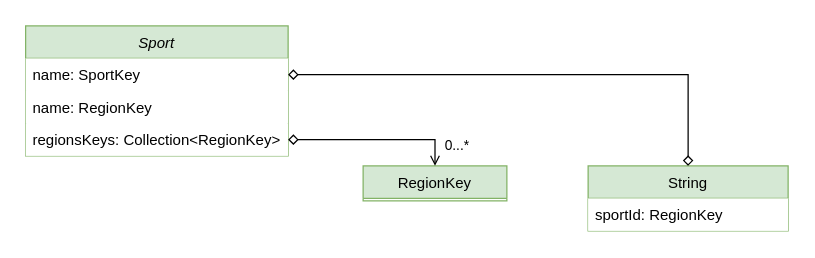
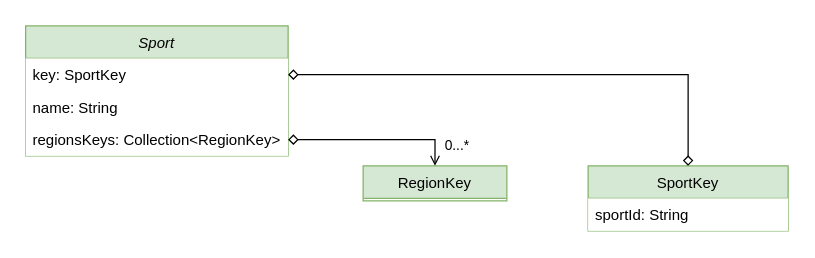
  <mxCell id="0" />
  <mxCell id="1" parent="0" />
  <mxCell id="2" value="Sport" style="swimlane;fontStyle=2;align=center;verticalAlign=top;childLayout=stackLayout;horizontal=1;startSize=26;horizontalStack=0;resizeParent=1;resizeLast=0;collapsible=1;marginBottom=0;rounded=0;shadow=0;strokeWidth=1;fillColor=#d5e8d4;strokeColor=#82b366;" parent="1" vertex="1"><mxGeometry x="20" y="20" width="210" height="104" as="geometry"><mxRectangle x="220" y="120" width="160" height="26" as="alternateBounds" /></mxGeometry></mxCell>
- <mxCell id="3" value="name: SportKey" style="text;align=left;verticalAlign=top;spacingLeft=4;spacingRight=4;overflow=hidden;rotatable=0;points=[[0,0.5],[1,0.5]];portConstraint=eastwest;fillColor=default;" parent="2" vertex="1"><mxGeometry y="26" width="210" height="26" as="geometry" /></mxCell>
- <mxCell id="4" value="name: RegionKey" style="text;align=left;verticalAlign=top;spacingLeft=4;spacingRight=4;overflow=hidden;rotatable=0;points=[[0,0.5],[1,0.5]];portConstraint=eastwest;rounded=0;shadow=0;html=0;fillColor=default;" parent="2" vertex="1"><mxGeometry y="52" width="210" height="26" as="geometry" /></mxCell>
+ <mxCell id="3" value="key: SportKey" style="text;align=left;verticalAlign=top;spacingLeft=4;spacingRight=4;overflow=hidden;rotatable=0;points=[[0,0.5],[1,0.5]];portConstraint=eastwest;fillColor=default;" parent="2" vertex="1"><mxGeometry y="26" width="210" height="26" as="geometry" /></mxCell>
+ <mxCell id="4" value="name: String" style="text;align=left;verticalAlign=top;spacingLeft=4;spacingRight=4;overflow=hidden;rotatable=0;points=[[0,0.5],[1,0.5]];portConstraint=eastwest;rounded=0;shadow=0;html=0;fillColor=default;" parent="2" vertex="1"><mxGeometry y="52" width="210" height="26" as="geometry" /></mxCell>
  <mxCell id="5" value="regionsKeys: Collection&lt;RegionKey&gt;" style="text;align=left;verticalAlign=top;spacingLeft=4;spacingRight=4;overflow=hidden;rotatable=0;points=[[0,0.5],[1,0.5]];portConstraint=eastwest;rounded=0;shadow=0;html=0;fillColor=default;" parent="2" vertex="1"><mxGeometry y="78" width="210" height="26" as="geometry" /></mxCell>
- <mxCell id="6" value="String" style="swimlane;fontStyle=0;align=center;verticalAlign=top;childLayout=stackLayout;horizontal=1;startSize=26;horizontalStack=0;resizeParent=1;resizeLast=0;collapsible=1;marginBottom=0;rounded=0;shadow=0;strokeWidth=1;fillColor=#d5e8d4;strokeColor=#82b366;" parent="1" vertex="1"><mxGeometry x="470" y="132" width="160" height="52" as="geometry"><mxRectangle x="550" y="140" width="160" height="26" as="alternateBounds" /></mxGeometry></mxCell>
- <mxCell id="7" value="sportId: RegionKey" style="text;align=left;verticalAlign=top;spacingLeft=4;spacingRight=4;overflow=hidden;rotatable=0;points=[[0,0.5],[1,0.5]];portConstraint=eastwest;fillColor=default;" parent="6" vertex="1"><mxGeometry y="26" width="160" height="26" as="geometry" /></mxCell>
+ <mxCell id="6" value="SportKey" style="swimlane;fontStyle=0;align=center;verticalAlign=top;childLayout=stackLayout;horizontal=1;startSize=26;horizontalStack=0;resizeParent=1;resizeLast=0;collapsible=1;marginBottom=0;rounded=0;shadow=0;strokeWidth=1;fillColor=#d5e8d4;strokeColor=#82b366;" parent="1" vertex="1"><mxGeometry x="470" y="132" width="160" height="52" as="geometry"><mxRectangle x="550" y="140" width="160" height="26" as="alternateBounds" /></mxGeometry></mxCell>
+ <mxCell id="7" value="sportId: String" style="text;align=left;verticalAlign=top;spacingLeft=4;spacingRight=4;overflow=hidden;rotatable=0;points=[[0,0.5],[1,0.5]];portConstraint=eastwest;fillColor=default;" parent="6" vertex="1"><mxGeometry y="26" width="160" height="26" as="geometry" /></mxCell>
  <mxCell id="8" style="edgeStyle=orthogonalEdgeStyle;rounded=0;orthogonalLoop=1;jettySize=auto;html=1;exitX=1;exitY=0.5;exitDx=0;exitDy=0;entryX=0.5;entryY=0;entryDx=0;entryDy=0;shadow=0;flowAnimation=0;endArrow=diamond;endFill=0;startArrow=diamond;startFill=0;" parent="1" source="3" target="6" edge="1"><mxGeometry relative="1" as="geometry" /></mxCell>
  <mxCell id="9" value="RegionKey" style="swimlane;fontStyle=0;align=center;verticalAlign=top;childLayout=stackLayout;horizontal=1;startSize=26;horizontalStack=0;resizeParent=1;resizeLast=0;collapsible=1;marginBottom=0;rounded=0;shadow=0;strokeWidth=1;fillColor=#d5e8d4;strokeColor=#82b366;" parent="1" vertex="1"><mxGeometry x="290" y="132" width="115" height="28" as="geometry"><mxRectangle x="550" y="140" width="160" height="26" as="alternateBounds" /></mxGeometry></mxCell>
  <mxCell id="10" style="edgeStyle=orthogonalEdgeStyle;rounded=0;orthogonalLoop=1;jettySize=auto;html=1;exitX=1;exitY=0.5;exitDx=0;exitDy=0;entryX=0.5;entryY=0;entryDx=0;entryDy=0;startArrow=diamond;startFill=0;endArrow=open;endFill=0;" parent="1" source="5" target="9" edge="1"><mxGeometry relative="1" as="geometry" /></mxCell>
  <mxCell id="11" value="0...*" style="edgeLabel;html=1;align=center;verticalAlign=middle;resizable=0;points=[];" parent="10" vertex="1" connectable="0"><mxGeometry x="0.522" y="-1" relative="1" as="geometry"><mxPoint x="29" y="3" as="offset" /></mxGeometry></mxCell>
